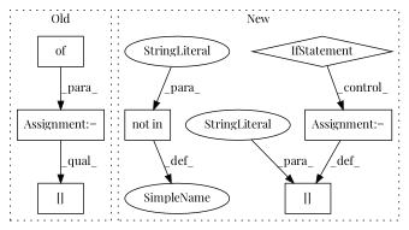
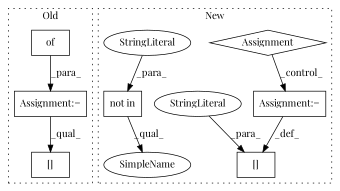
  digraph {
    fontname="Playfair Display"
    node [a=7 fontname="Playfair Display" l=1 s=405 shape=box]
    edge [fontname="Playfair Display"]
    n1 [a=32 l=4 label=of s=728]
    n2 [label="Assignment:=" s=723]
    n3 [a=2 l="18,1" label="[]" s="839,858"]
    n4 [a=108 l=24 label="not in"]
-   n5 [a=25 l="8,2" label=IfStatement s="397,429" shape=diamond]
+   n5 [a=25 l="8,2" label=Assignment s="397,429" shape=diamond]
    n6 [label="Assignment:=" s=622]
    n7 [a=42 label=SimpleName shape=ellipse l="" s=""]
    n8 [a=2 l="7,1" label="[]" s="606,621"]
    n9 [a=45 l=8 label=StringLiteral s=613 shape=ellipse]
    n10 [a=45 l=10 label=StringLiteral shape=ellipse]
    subgraph cluster_1 {
      label=Old
      style=dotted
      n1
      n2
      n3
    }
    subgraph cluster_2 {
      label=New
      style=dotted
      n4
      n5
      n6
      n7
      n8
      n9
      n10
    }
    n1 -> n2 [label=_para_]
    n2 -> n3 [label=_qual_]
-   n4 -> n7 [label=_def_]
+   n4 -> n7 [label=_qual_]
    n5 -> n6 [label=_control_]
    n6 -> n8 [label=_def_]
    n9 -> n8 [label=_para_]
    n10 -> n4 [label=_para_]
  }
